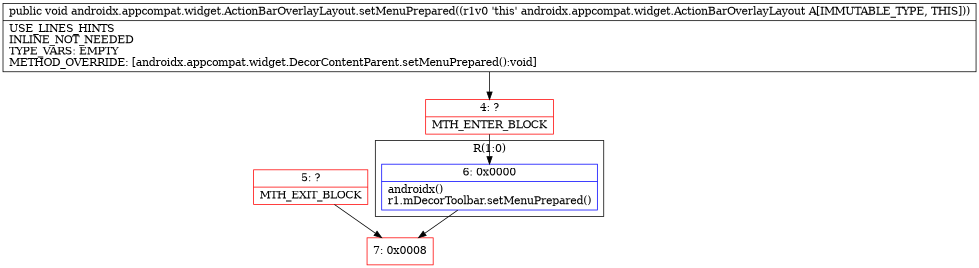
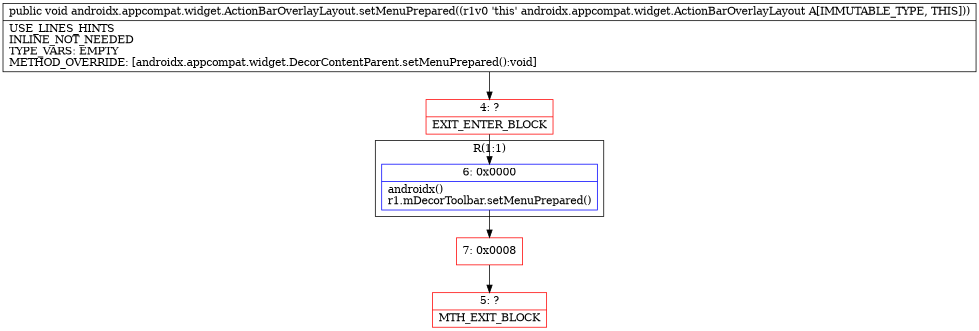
  digraph {
    node [color=red shape=record]
    n1 [color=blue label="{6\:\ 0x0000|androidx()\lr1.mDecorToolbar.setMenuPrepared()\l}"]
    n2 [label="{7\:\ 0x0008}"]
    n3 [label="{5\:\ ?|MTH_EXIT_BLOCK\l}"]
-   n4 [label="{4\:\ ?|MTH_ENTER_BLOCK\l}"]
+   n4 [label="{4\:\ ?|EXIT_ENTER_BLOCK\l}"]
    n5 [label="{public void androidx.appcompat.widget.ActionBarOverlayLayout.setMenuPrepared((r1v0 'this' androidx.appcompat.widget.ActionBarOverlayLayout A[IMMUTABLE_TYPE, THIS]))  | USE_LINES_HINTS\lINLINE_NOT_NEEDED\lTYPE_VARS: EMPTY\lMETHOD_OVERRIDE: [androidx.appcompat.widget.DecorContentParent.setMenuPrepared():void]\l}" color=""]
    subgraph cluster_1 {
-     label="R(1:0)"
+     label="R(1:1)"
      n1
    }
    n1 -> n2
-   n3 -> n2
+   n2 -> n3
    n4 -> n1
    n5 -> n4
  }
